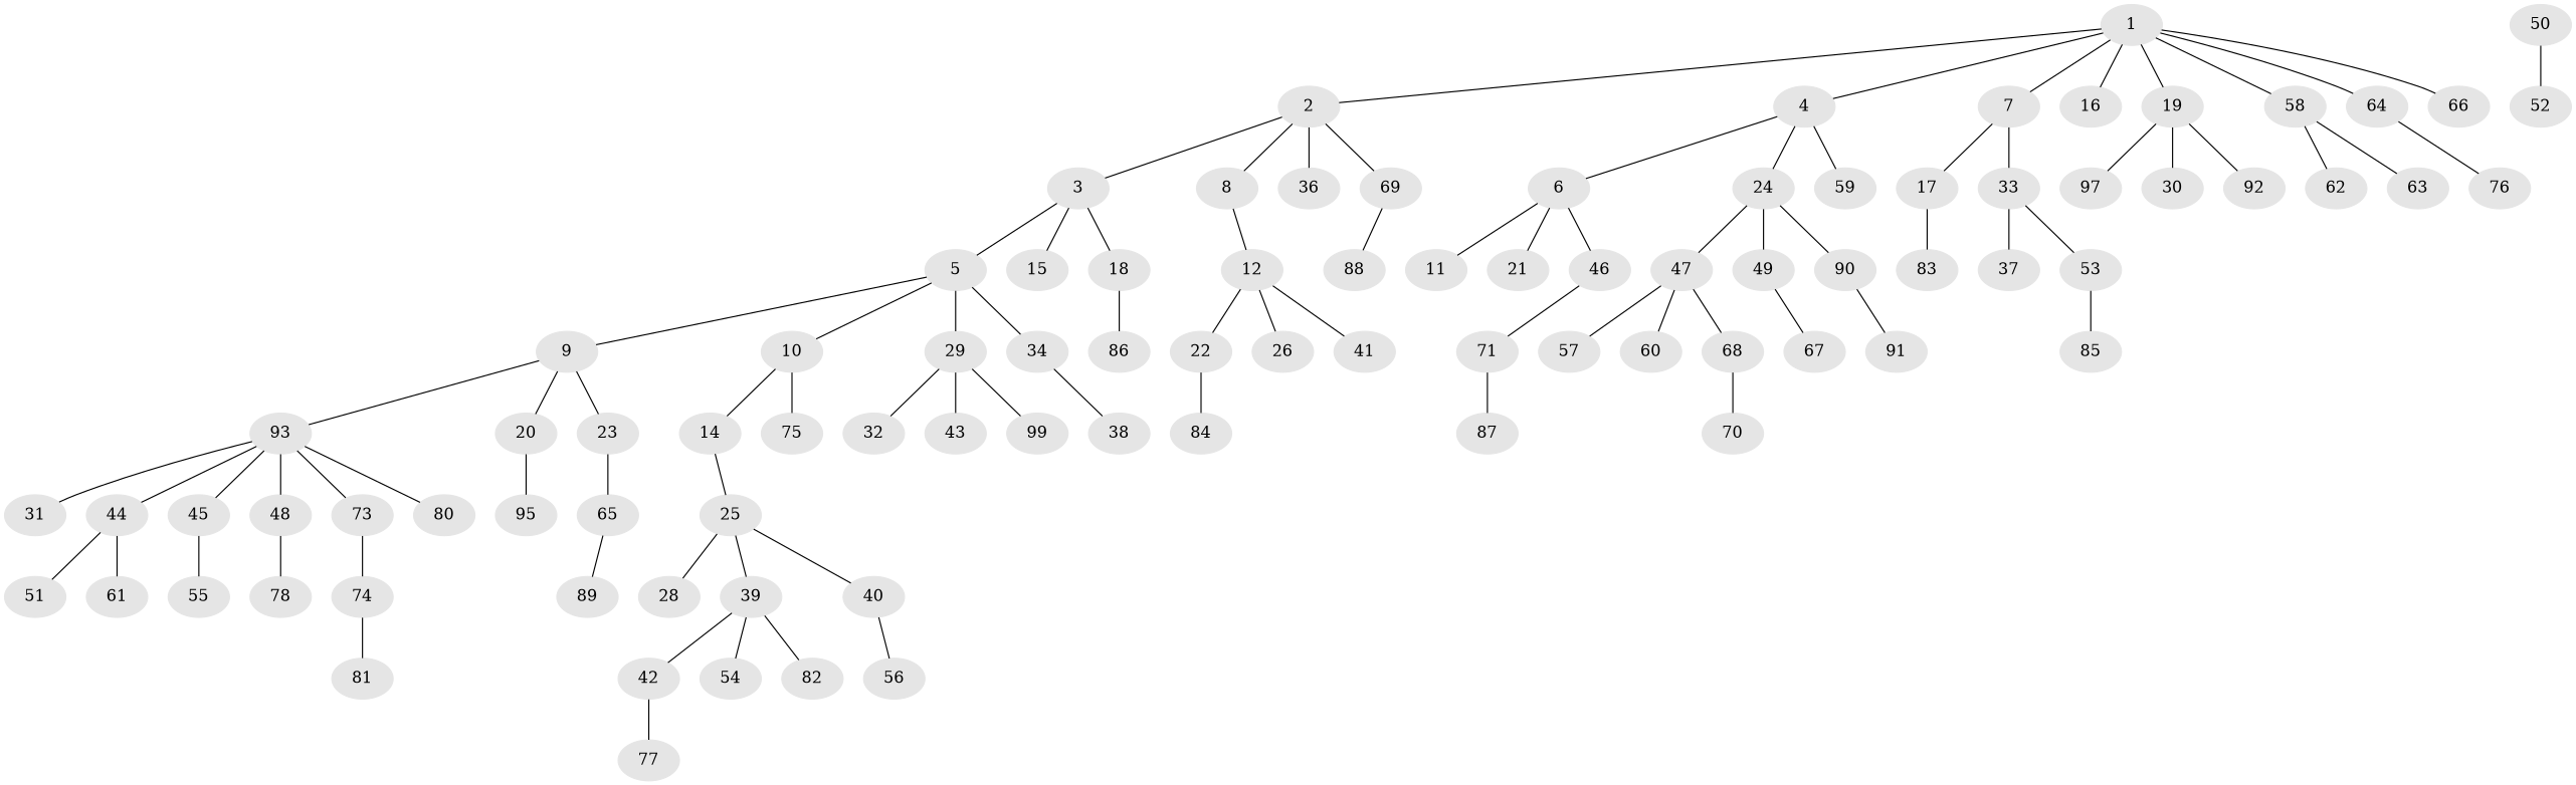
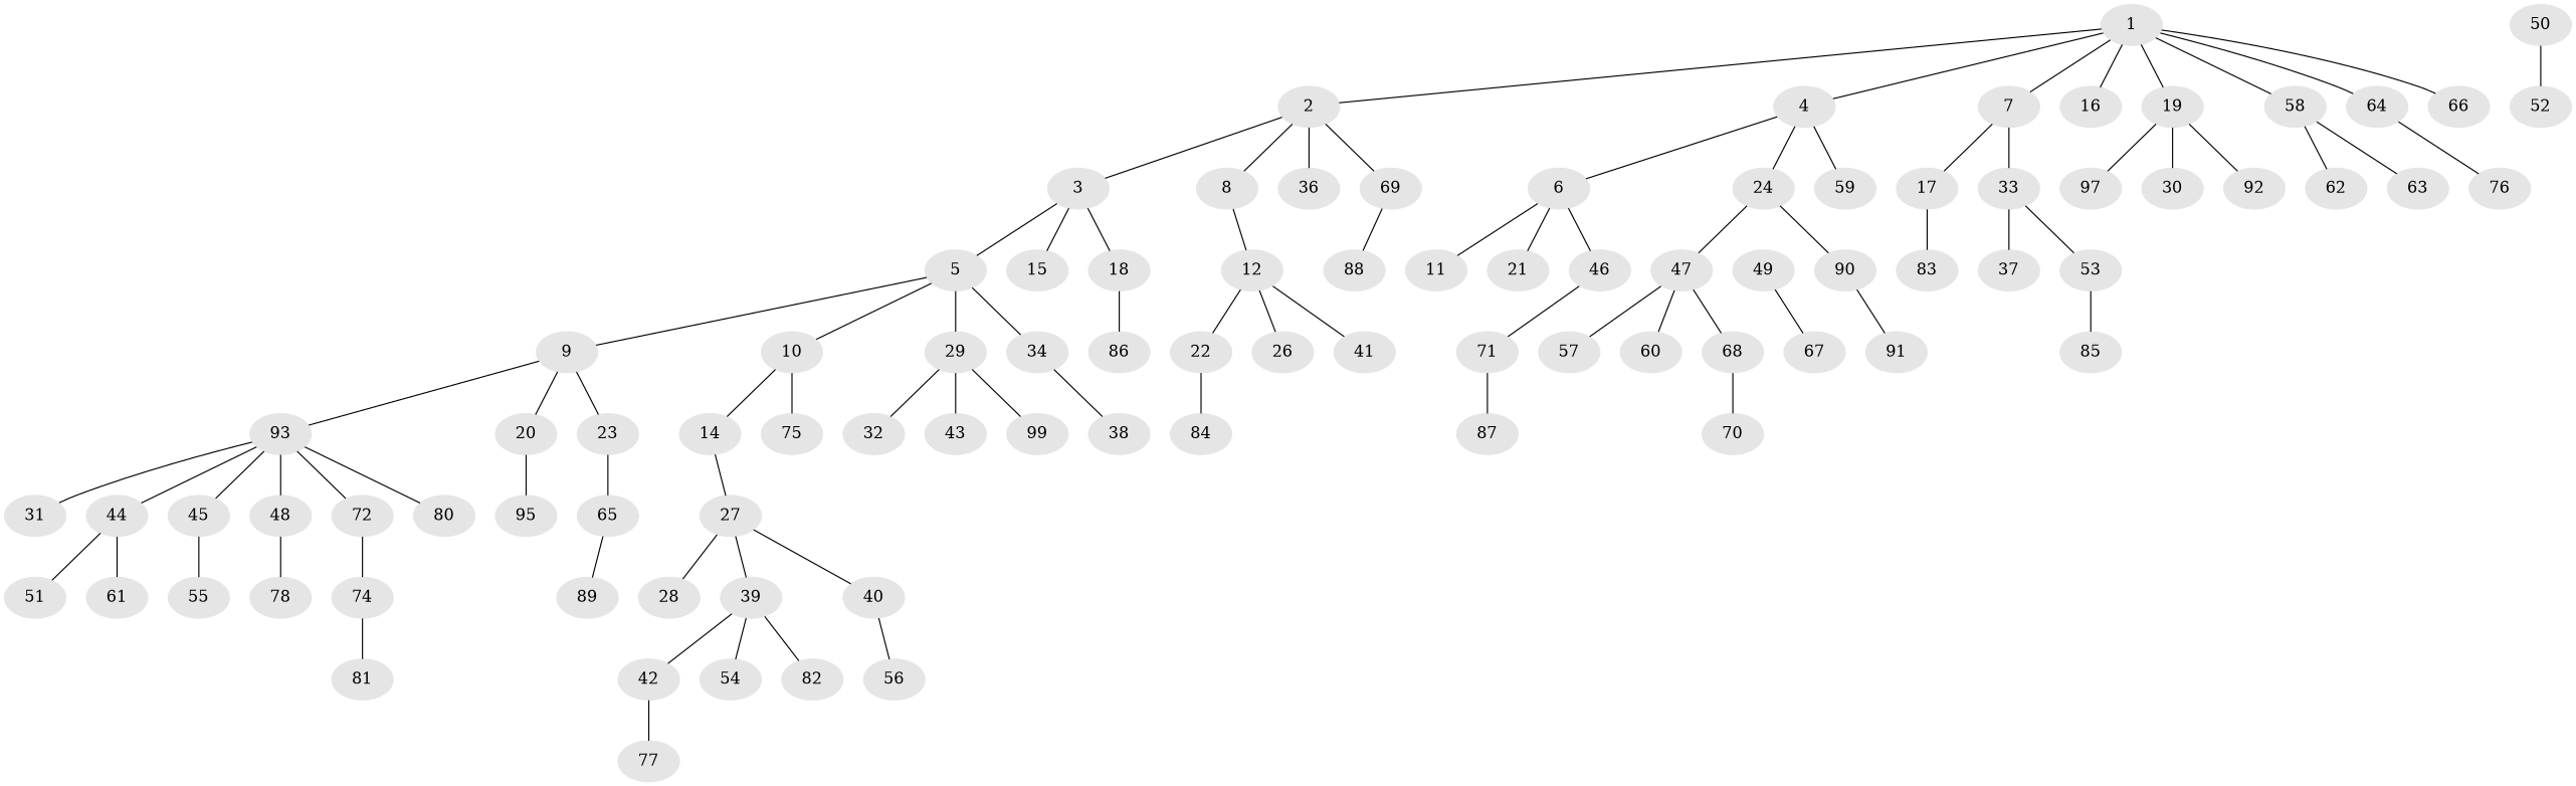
  graph {
    node [color=gray90 style=filled]
    1
    2
    4
    7
    16
    19
    58
    64
    66
    3
    8
    36
    69
    6
    24
    59
    17
    33
    n19 [label=97]
    30
    n21 [label=92]
    62
    63
    76
    5
    15
    18
    12
    88
    9
    10
    29
    34
    86
    11
    21
    46
    47
    49
    90
    50
    52
    n43 [label=93]
    20
    23
    14
    75
    32
    43
    n50 [label=99]
    38
    71
    83
    37
    53
    22
    26
    41
    31
    44
    45
    48
-   73
+   73 [label=72]
    80
    n65 [label=95]
    65
-   25
+   25 [label=27]
    84
    51
    61
    55
    78
    74
    28
    39
    40
    89
    57
    60
    68
    67
    91
    42
    54
    82
    56
    85
    77
    87
    70
    81
    1 -- 2
    1 -- 4
    1 -- 7
    1 -- 16
    1 -- 19
    1 -- 58
    1 -- 64
    1 -- 66
    2 -- 3
    2 -- 8
    2 -- 36
    2 -- 69
    4 -- 6
    4 -- 24
    4 -- 59
    7 -- 17
    7 -- 33
    19 -- n19
    19 -- 30
    19 -- n21
    58 -- 62
    58 -- 63
    64 -- 76
    3 -- 5
    3 -- 15
    3 -- 18
    8 -- 12
    69 -- 88
    6 -- 11
    6 -- 21
    6 -- 46
    24 -- 47
-   24 -- 49
    24 -- 90
    17 -- 83
    33 -- 37
    33 -- 53
    5 -- 9
    5 -- 10
    5 -- 29
    5 -- 34
    18 -- 86
    12 -- 22
    12 -- 26
    12 -- 41
    9 -- n43
    9 -- 20
    9 -- 23
    10 -- 14
    10 -- 75
    29 -- 32
    29 -- 43
    29 -- n50
    34 -- 38
    46 -- 71
    47 -- 57
    47 -- 60
    47 -- 68
    49 -- 67
    90 -- 91
    50 -- 52
    n43 -- 31
    n43 -- 44
    n43 -- 45
    n43 -- 48
    n43 -- 73
    n43 -- 80
    20 -- n65
    23 -- 65
    14 -- 25
    71 -- 87
    53 -- 85
    22 -- 84
    44 -- 51
    44 -- 61
    45 -- 55
    48 -- 78
    73 -- 74
    65 -- 89
    25 -- 28
    25 -- 39
    25 -- 40
    74 -- 81
    39 -- 42
    39 -- 54
    39 -- 82
    40 -- 56
    68 -- 70
    42 -- 77
  }
